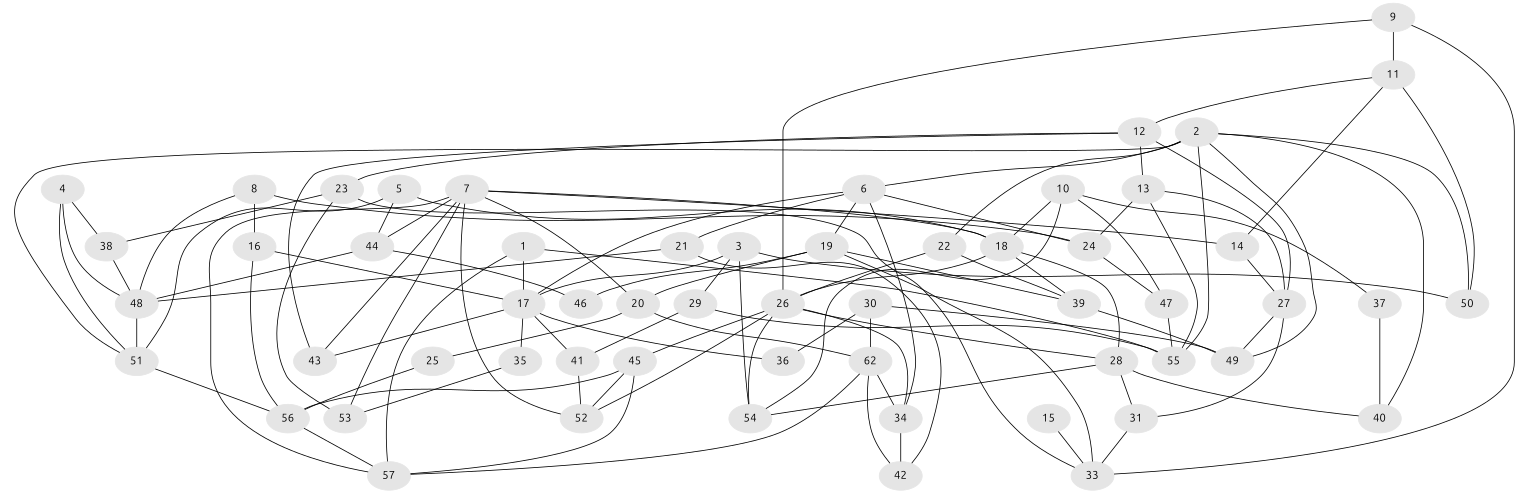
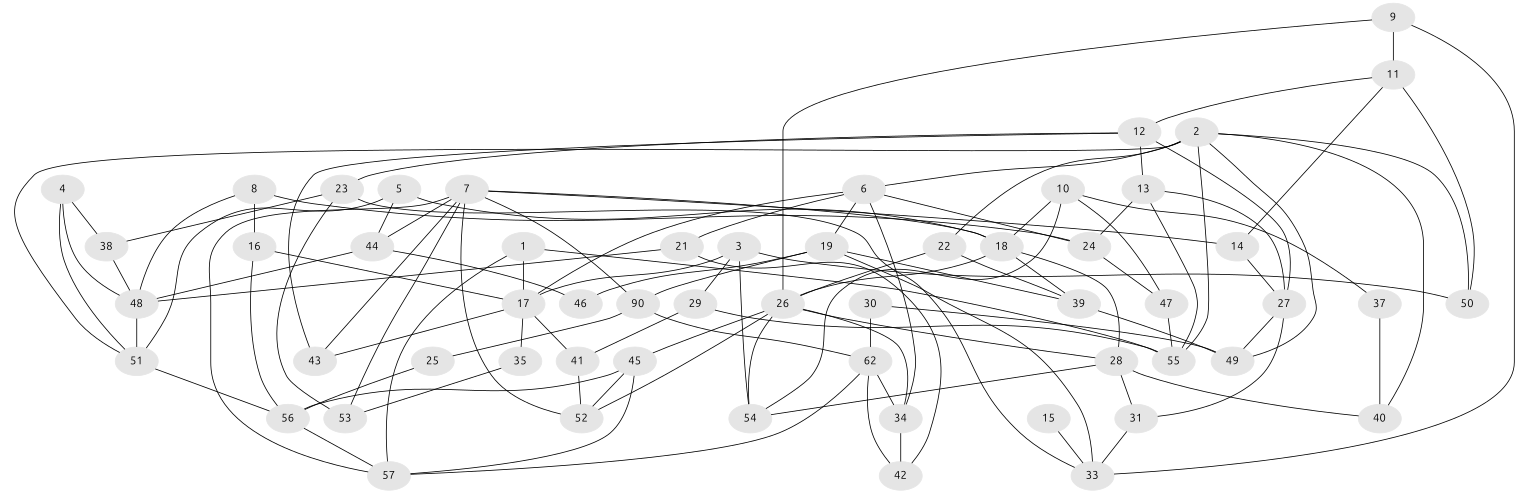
  graph {
    fontname=Ubuntu
    node [color=gray90 fontname=Ubuntu style=filled]
    edge [fontname=Ubuntu]
    1
    17
    55
    57
    43
    35
-   36
    41
    2
    6
    40
    49
    50
    51
    22
    3
    29
    54
    19
    21
    24
    34
    56
    4
    38
    48
    5
    18
    44
    26
    28
    39
    46
-   20
+   20 [label=90]
    33
    42
    47
    7
    14
    52
    53
    27
    25
    n44 [label=62]
    8
    16
    9
    11
    12
    45
    10
    37
    13
    23
    31
    15
    30
    1 -- 17
    1 -- 55
    1 -- 57
    17 -- 43
    17 -- 35
-   17 -- 36
    17 -- 41
    35 -- 53
    41 -- 52
    2 -- 55
    2 -- 6
    2 -- 40
    2 -- 49
    2 -- 50
    2 -- 51
    2 -- 22
    6 -- 17
    6 -- 19
    6 -- 21
    6 -- 24
    6 -- 34
    51 -- 56
    22 -- 26
    22 -- 39
    3 -- 17
    3 -- 50
    3 -- 29
    3 -- 54
    29 -- 55
    29 -- 41
    19 -- 39
    19 -- 46
    19 -- 20
    19 -- 33
    21 -- 48
    21 -- 42
    24 -- 47
    34 -- 42
    56 -- 57
    4 -- 51
    4 -- 38
    4 -- 48
    38 -- 48
    48 -- 51
    5 -- 51
    5 -- 18
    5 -- 44
    18 -- 26
    18 -- 28
    18 -- 39
    44 -- 48
    44 -- 46
    26 -- 54
    26 -- 34
    26 -- 28
    26 -- 52
    26 -- 45
    28 -- 40
    28 -- 54
    28 -- 31
    39 -- 49
    20 -- 25
    20 -- n44
    47 -- 55
    7 -- 57
    7 -- 43
    7 -- 18
    7 -- 44
    7 -- 20
    7 -- 14
    7 -- 52
    7 -- 53
    14 -- 27
    27 -- 49
    27 -- 31
    25 -- 56
    n44 -- 57
    n44 -- 34
    n44 -- 42
    8 -- 24
    8 -- 48
    8 -- 16
    16 -- 17
    16 -- 56
    9 -- 26
    9 -- 33
    9 -- 11
    11 -- 50
    11 -- 14
    11 -- 12
    12 -- 43
    12 -- 27
    12 -- 13
    12 -- 23
    45 -- 57
    45 -- 56
    45 -- 52
    10 -- 54
    10 -- 18
    10 -- 47
    10 -- 37
    37 -- 40
    13 -- 55
    13 -- 24
    13 -- 27
    23 -- 38
    23 -- 33
    23 -- 53
    31 -- 33
    15 -- 33
-   30 -- 36
    30 -- 49
    30 -- n44
  }
